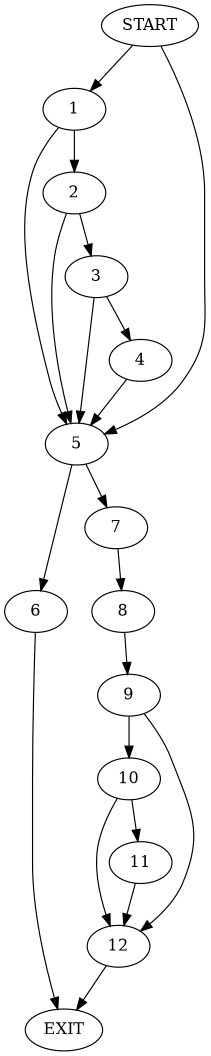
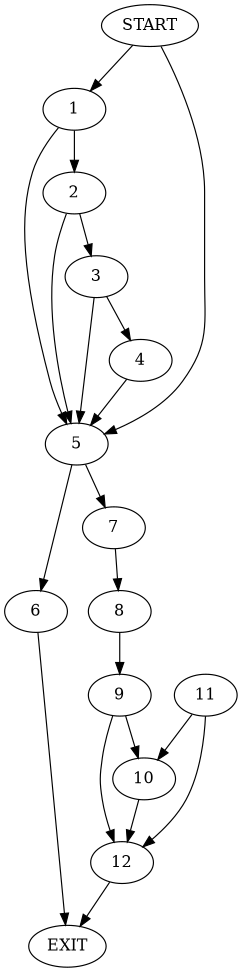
  digraph {
    n1 [label=START]
    1
    5
    2
    6
    7
    3
    4
    n9 [label=EXIT]
    8
    9
    10
    12
    11
    n1 -> 1
    n1 -> 5
    1 -> 5
    1 -> 2
    5 -> 6
    5 -> 7
    2 -> 5
    2 -> 3
    6 -> n9
    7 -> 8
    3 -> 5
    3 -> 4
    4 -> 5
    8 -> 9
    9 -> 10
    9 -> 12
    10 -> 12
-   10 -> 11
+   11 -> 10
    12 -> n9
    11 -> 12
  }
